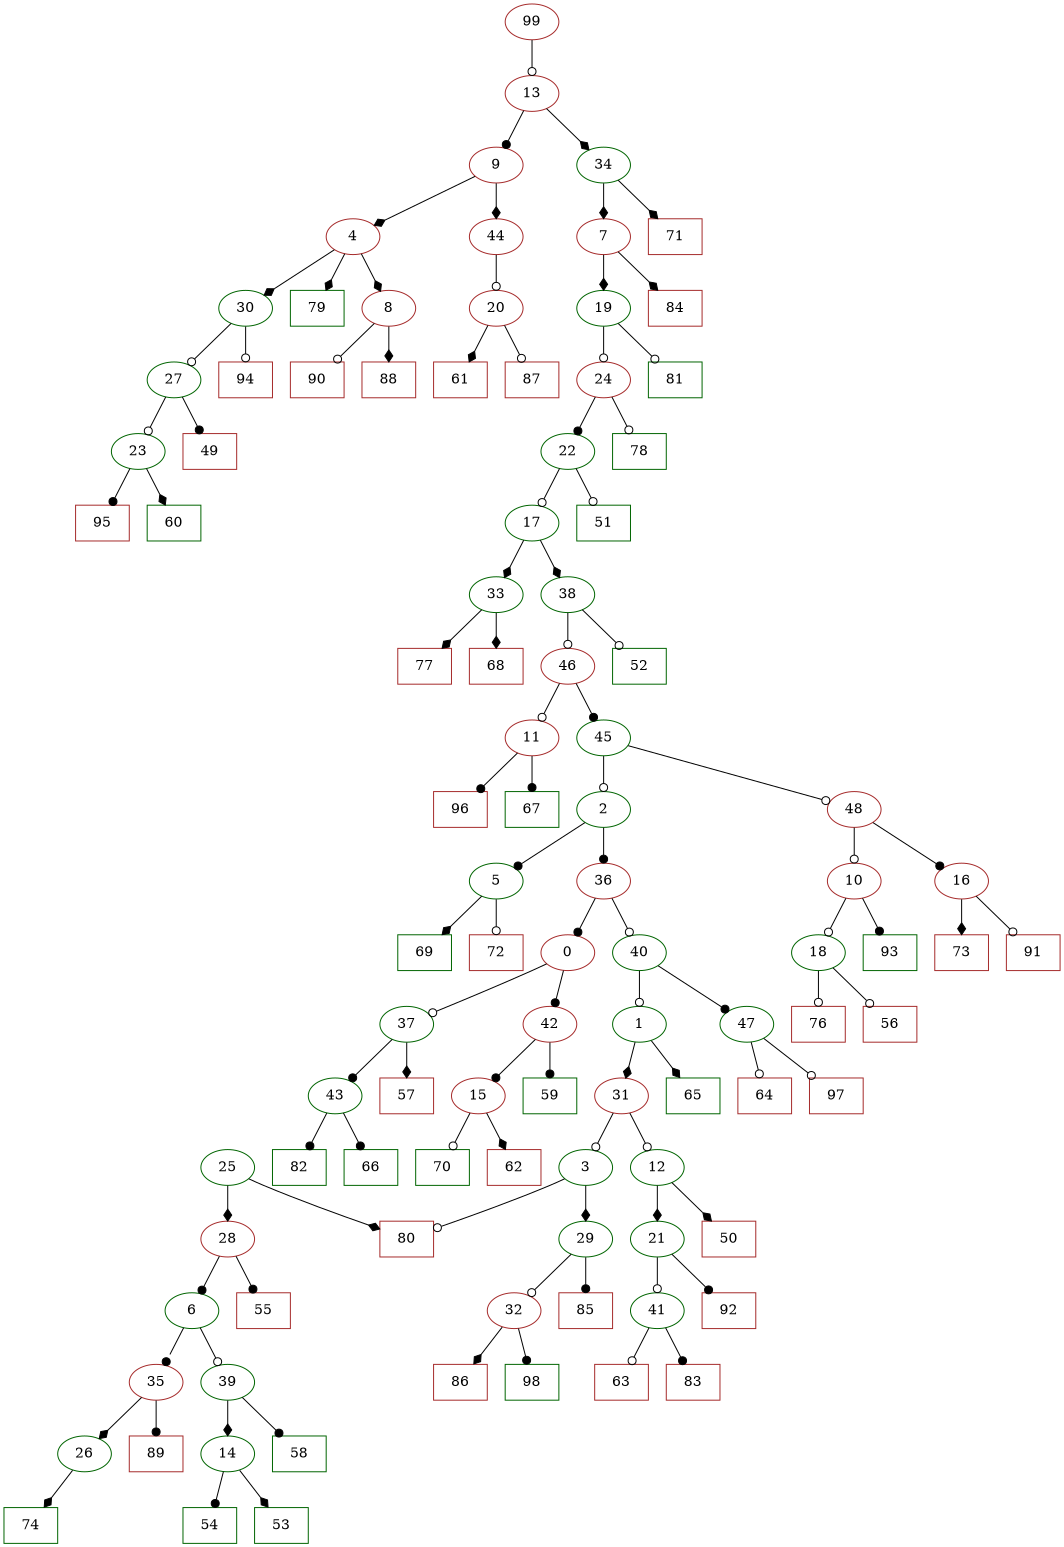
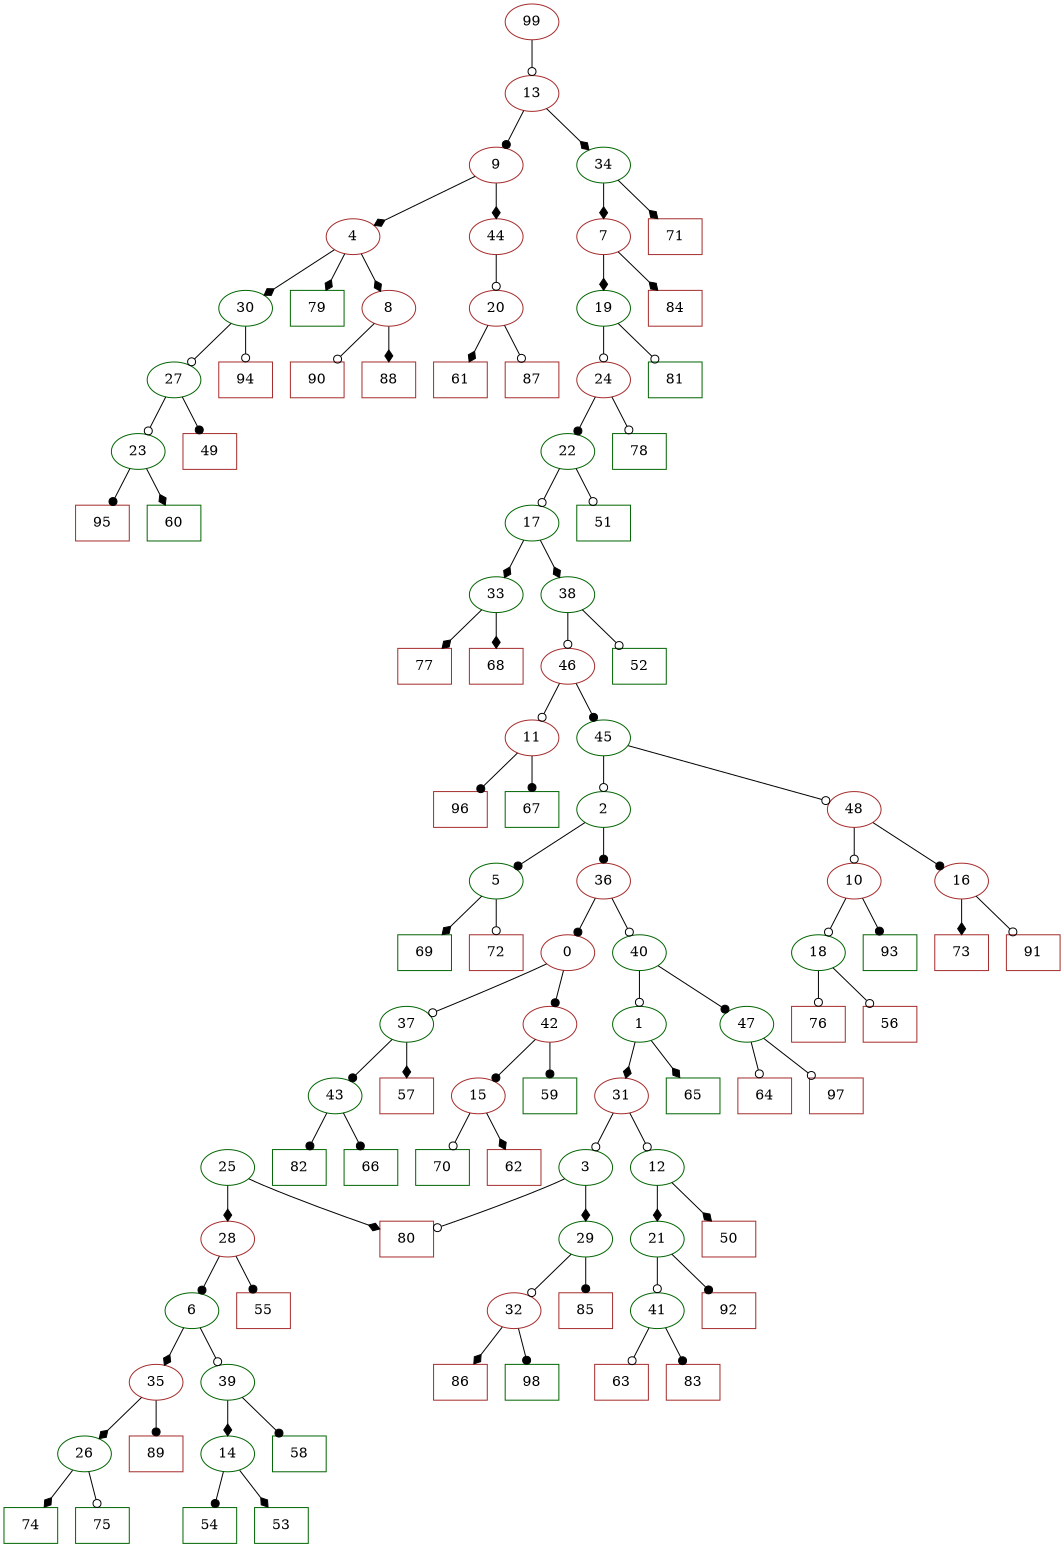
  digraph {
    node [color=brown]
    edge [arrowhead=odot]
    n1 [label=0]
    n2 [color=darkgreen label=37]
    n3 [label=42]
    n4 [color=darkgreen label=43]
    n5 [label=57 shape=box]
    n6 [label=15]
    n7 [color=darkgreen label=59 shape=box]
    n8 [color=darkgreen label=1]
    n9 [label=31]
    n10 [color=darkgreen label=65 shape=box]
    n11 [color=darkgreen label=3]
    n12 [color=darkgreen label=12]
    n13 [color=darkgreen label=2]
    n14 [color=darkgreen label=5]
    n15 [label=36]
    n16 [color=darkgreen label=69 shape=box]
    n17 [label=72 shape=box]
    n18 [color=darkgreen label=40]
    n19 [color=darkgreen label=29]
    n20 [label=80 shape=box]
    n21 [color=darkgreen label=25]
    n22 [label=28]
    n23 [label=32]
    n24 [label=85 shape=box]
    n25 [label=4]
    n26 [color=darkgreen label=30]
    n27 [color=darkgreen label=79 shape=box]
    n28 [label=8]
    n29 [color=darkgreen label=27]
    n30 [label=94 shape=box]
    n31 [color=darkgreen label=6]
    n32 [label=35]
    n33 [color=darkgreen label=39]
    n34 [color=darkgreen label=26]
    n35 [label=89 shape=box]
    n36 [color=darkgreen label=14]
    n37 [color=darkgreen label=58 shape=box]
    n38 [label=7]
    n39 [color=darkgreen label=19]
    n40 [label=84 shape=box]
    n41 [label=24]
    n42 [color=darkgreen label=81 shape=box]
    n43 [label=90 shape=box]
    n44 [label=88 shape=box]
    n45 [label=9]
    n46 [label=44]
    n47 [label=20]
    n48 [label=10]
    n49 [color=darkgreen label=18]
    n50 [color=darkgreen label=93 shape=box]
    n51 [label=76 shape=box]
    n52 [label=56 shape=box]
    n53 [label=11]
    n54 [label=96 shape=box]
    n55 [color=darkgreen label=67 shape=box]
    n56 [color=darkgreen label=21]
    n57 [label=50 shape=box]
    n58 [color=darkgreen label=41]
    n59 [label=92 shape=box]
    n60 [label=13]
    n61 [color=darkgreen label=34]
    n62 [label=71 shape=box]
    n63 [color=darkgreen label=54 shape=box]
    n64 [color=darkgreen label=53 shape=box]
    n65 [color=darkgreen label=70 shape=box]
    n66 [label=62 shape=box]
    n67 [label=16]
    n68 [label=73 shape=box]
    n69 [label=91 shape=box]
    n70 [color=darkgreen label=17]
    n71 [color=darkgreen label=33]
    n72 [color=darkgreen label=38]
    n73 [label=77 shape=box]
    n74 [label=68 shape=box]
    n75 [label=46]
    n76 [color=darkgreen label=52 shape=box]
    n77 [color=darkgreen label=22]
    n78 [color=darkgreen label=78 shape=box]
    n79 [label=61 shape=box]
    n80 [label=87 shape=box]
    n81 [label=63 shape=box]
    n82 [label=83 shape=box]
    n83 [color=darkgreen label=51 shape=box]
    n84 [color=darkgreen label=23]
    n85 [label=95 shape=box]
    n86 [color=darkgreen label=60 shape=box]
    n87 [label=55 shape=box]
    n88 [color=darkgreen label=74 shape=box]
+   n89 [color=darkgreen label=75 shape=box]
    n90 [label=49 shape=box]
    n91 [label=86 shape=box]
    n92 [color=darkgreen label=98 shape=box]
    n93 [color=darkgreen label=47]
    n94 [color=darkgreen label=82 shape=box]
    n95 [color=darkgreen label=66 shape=box]
    n96 [color=darkgreen label=45]
    n97 [label=64 shape=box]
    n98 [label=97 shape=box]
    n99 [label=48]
    n100 [label=99]
    n1 -> n2
    n1 -> n3 [arrowhead=dot]
    n2 -> n4 [arrowhead=dot]
    n2 -> n5 [arrowhead=diamond]
    n3 -> n6 [arrowhead=dot]
    n3 -> n7 [arrowhead=dot]
    n4 -> n94 [arrowhead=dot]
    n4 -> n95 [arrowhead=dot]
    n6 -> n65
    n6 -> n66 [arrowhead=diamond]
    n8 -> n9 [arrowhead=diamond]
    n8 -> n10 [arrowhead=diamond]
    n9 -> n11
    n9 -> n12
    n11 -> n19 [arrowhead=diamond]
    n11 -> n20
    n12 -> n56 [arrowhead=diamond]
    n12 -> n57 [arrowhead=diamond]
    n13 -> n14 [arrowhead=dot]
    n13 -> n15 [arrowhead=dot]
    n14 -> n16 [arrowhead=diamond]
    n14 -> n17
    n15 -> n1 [arrowhead=dot]
    n15 -> n18
    n18 -> n8
    n18 -> n93 [arrowhead=dot]
    n19 -> n23
    n19 -> n24 [arrowhead=dot]
    n21 -> n20 [arrowhead=diamond]
    n21 -> n22 [arrowhead=diamond]
    n22 -> n31 [arrowhead=dot]
    n22 -> n87 [arrowhead=dot]
    n23 -> n91 [arrowhead=diamond]
    n23 -> n92 [arrowhead=dot]
    n25 -> n26 [arrowhead=diamond]
    n25 -> n27 [arrowhead=diamond]
    n25 -> n28 [arrowhead=diamond]
    n26 -> n29
    n26 -> n30
    n28 -> n43
    n28 -> n44 [arrowhead=diamond]
    n29 -> n84
    n29 -> n90 [arrowhead=dot]
-   n31 -> n32 [arrowhead=dot]
+   n31 -> n32 [arrowhead=diamond]
    n31 -> n33
    n32 -> n34 [arrowhead=diamond]
    n32 -> n35 [arrowhead=dot]
    n33 -> n36 [arrowhead=diamond]
    n33 -> n37 [arrowhead=dot]
    n34 -> n88 [arrowhead=diamond]
+   n34 -> n89
    n36 -> n63 [arrowhead=dot]
    n36 -> n64 [arrowhead=diamond]
    n38 -> n39 [arrowhead=diamond]
    n38 -> n40 [arrowhead=diamond]
    n39 -> n41
    n39 -> n42
    n41 -> n77 [arrowhead=dot]
    n41 -> n78
    n45 -> n25 [arrowhead=diamond]
    n45 -> n46 [arrowhead=diamond]
    n46 -> n47
    n47 -> n79 [arrowhead=diamond]
    n47 -> n80
    n48 -> n49
    n48 -> n50 [arrowhead=dot]
    n49 -> n51
    n49 -> n52
    n53 -> n54 [arrowhead=dot]
    n53 -> n55 [arrowhead=dot]
    n56 -> n58
    n56 -> n59 [arrowhead=dot]
    n58 -> n81
    n58 -> n82 [arrowhead=dot]
    n60 -> n45 [arrowhead=dot]
    n60 -> n61 [arrowhead=diamond]
    n61 -> n38 [arrowhead=diamond]
    n61 -> n62 [arrowhead=diamond]
    n67 -> n68 [arrowhead=diamond]
    n67 -> n69
    n70 -> n71 [arrowhead=diamond]
    n70 -> n72 [arrowhead=diamond]
    n71 -> n73 [arrowhead=diamond]
    n71 -> n74 [arrowhead=diamond]
    n72 -> n75
    n72 -> n76
    n75 -> n53
    n75 -> n96 [arrowhead=dot]
    n77 -> n70
    n77 -> n83
    n84 -> n85 [arrowhead=dot]
    n84 -> n86 [arrowhead=diamond]
    n93 -> n97
    n93 -> n98
    n96 -> n13
    n96 -> n99
    n99 -> n48
    n99 -> n67 [arrowhead=dot]
    n100 -> n60
  }
